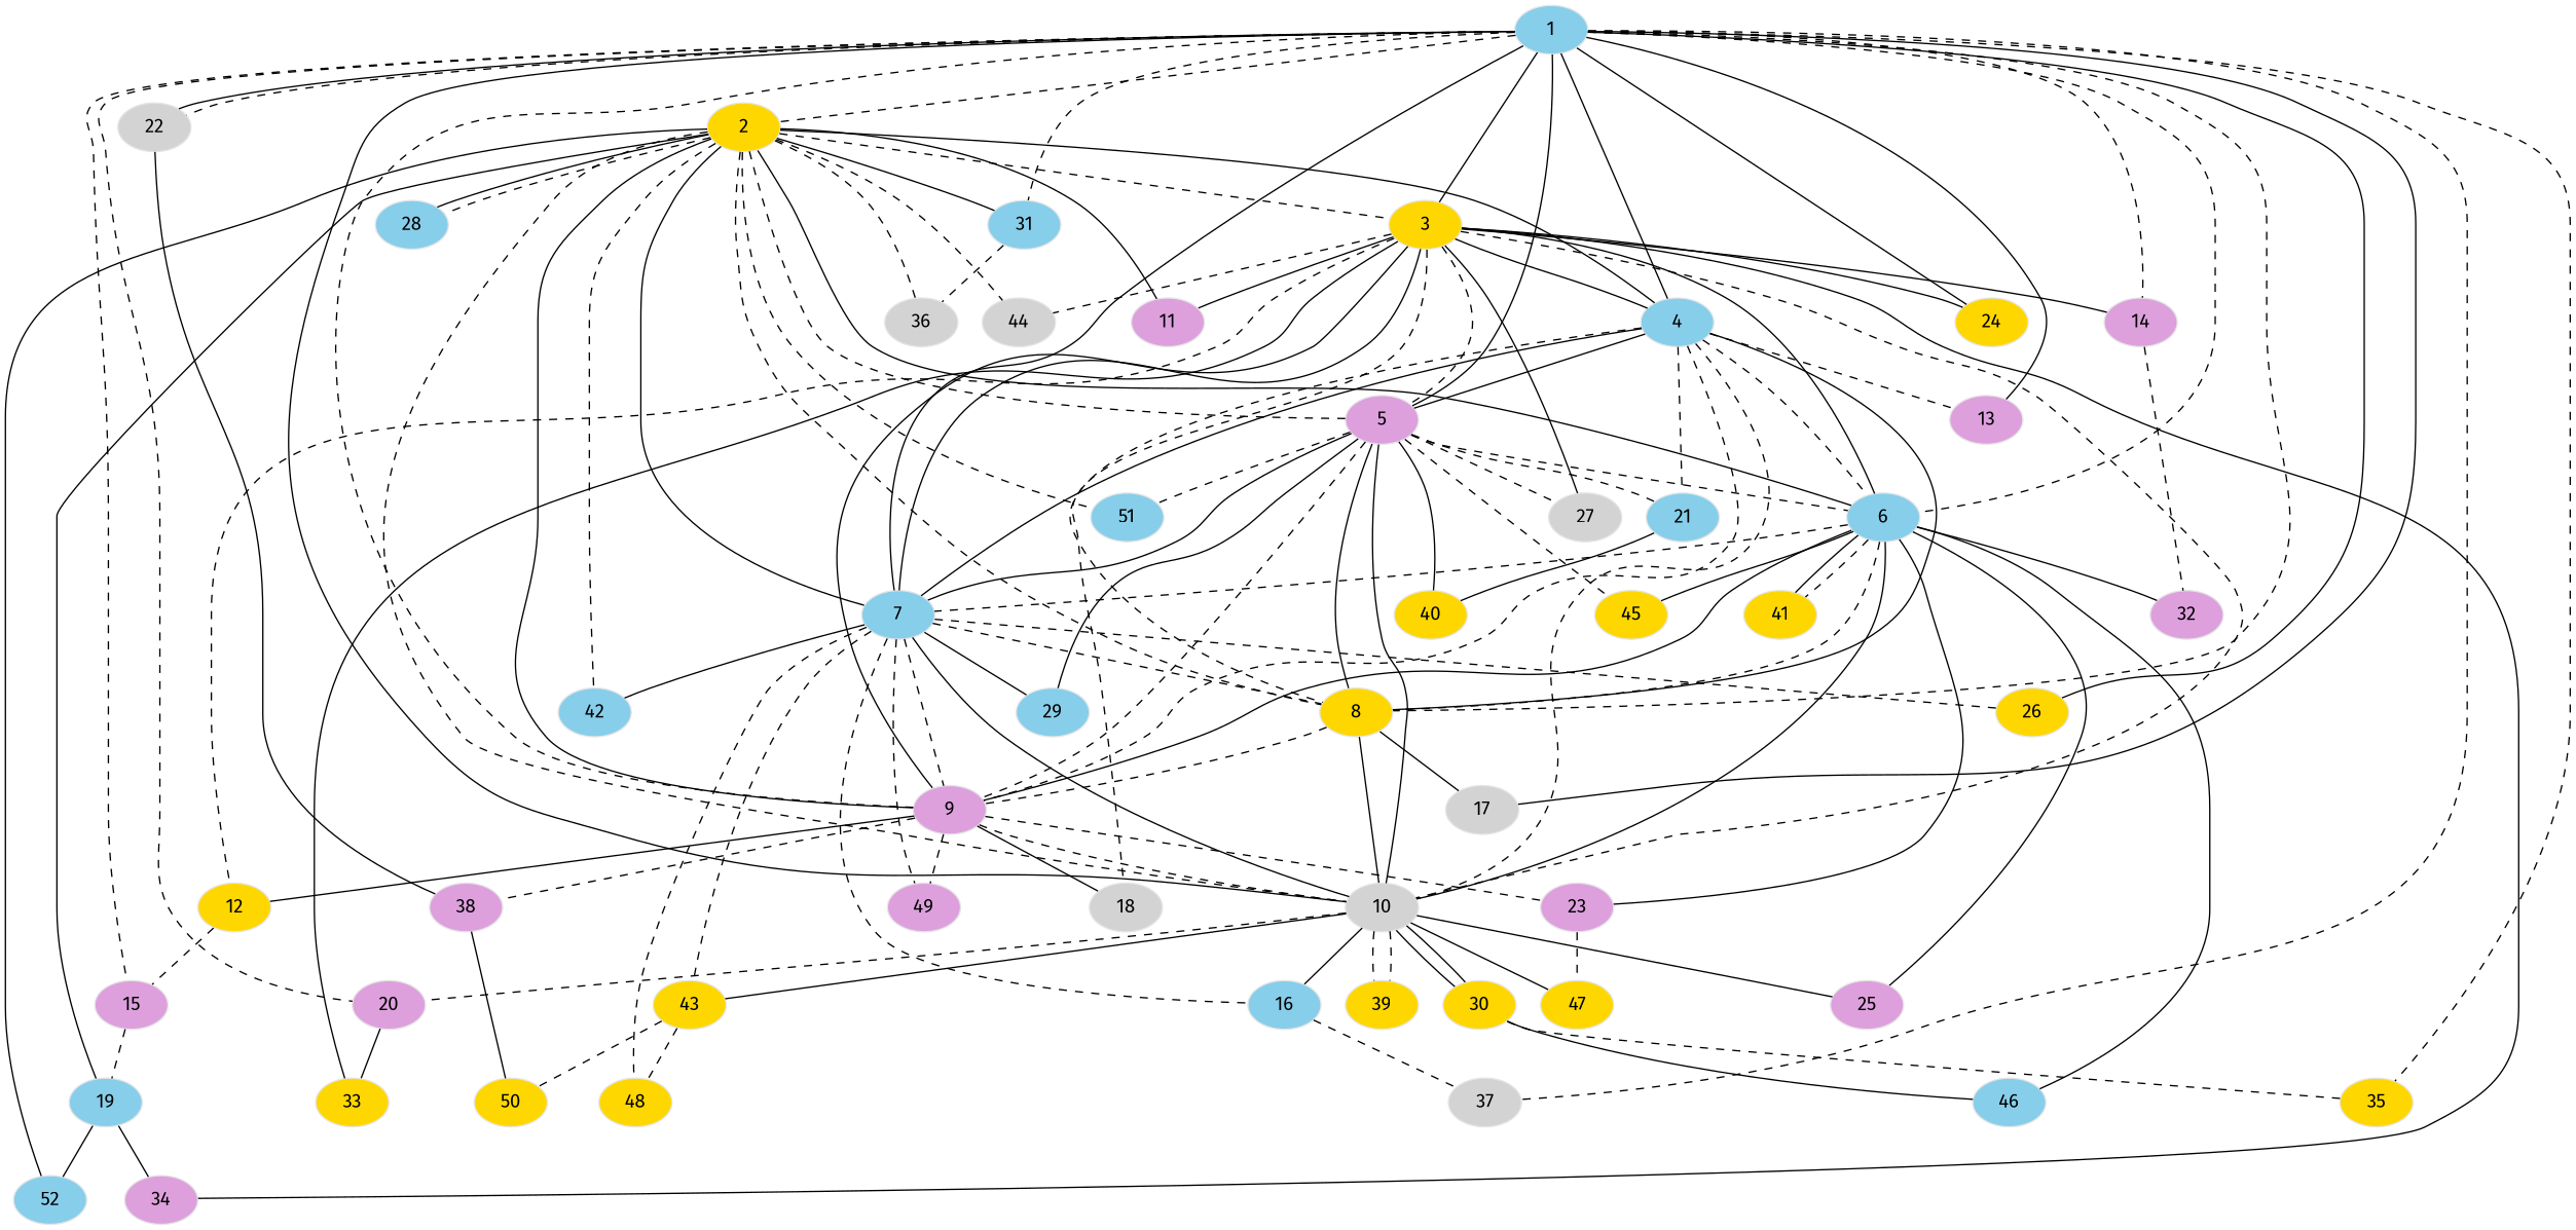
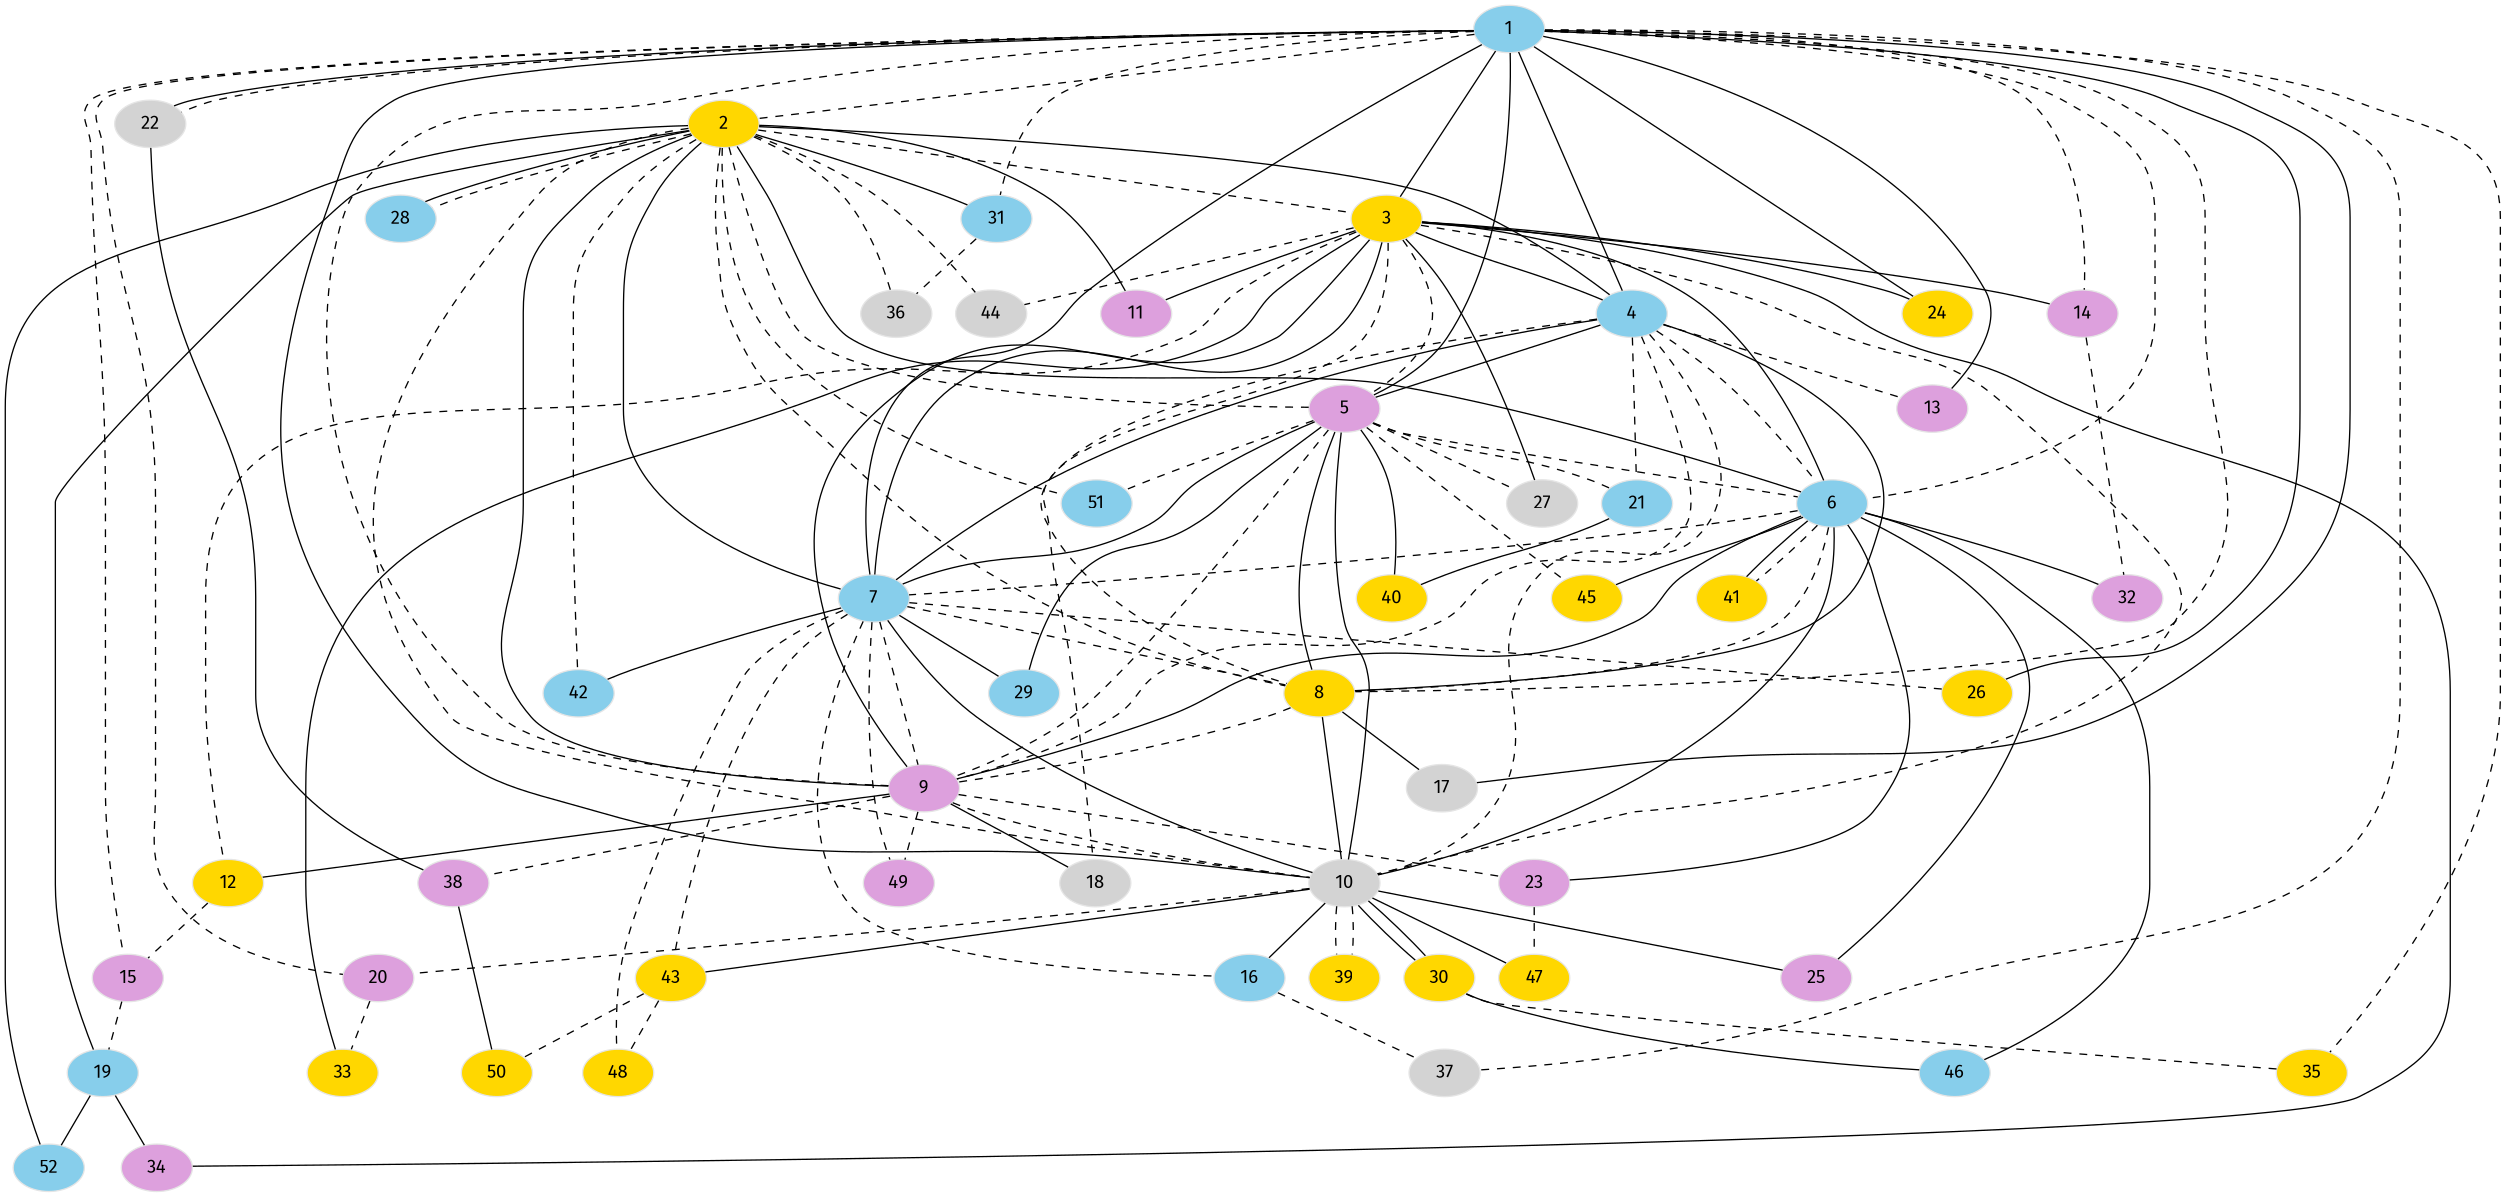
  graph {
    fontname="Fira Sans"
    node [color=gray90 fillcolor=gold fontname="Fira Sans" style=filled]
    edge [fontname="Fira Sans" style=dashed]
    1 [fillcolor=skyblue]
    2
    3
    4 [fillcolor=skyblue]
    5 [fillcolor=plum]
    6 [fillcolor=skyblue]
    7 [fillcolor=skyblue]
    8
    9 [fillcolor=plum]
    10 [fillcolor=lightgrey]
    13 [fillcolor=plum]
    14 [fillcolor=plum]
    15 [fillcolor=plum]
    17 [fillcolor=lightgrey]
    20 [fillcolor=plum]
    22 [fillcolor=lightgrey]
    24
    26
    31 [fillcolor=skyblue]
    35
    37 [fillcolor=lightgrey]
    11 [fillcolor=plum]
    19 [fillcolor=skyblue]
    28 [fillcolor=skyblue]
    36 [fillcolor=lightgrey]
    42 [fillcolor=skyblue]
    44 [fillcolor=lightgrey]
    51 [fillcolor=skyblue]
    52 [fillcolor=skyblue]
    12
    27 [fillcolor=lightgrey]
    33
    34 [fillcolor=plum]
    18 [fillcolor=lightgrey]
    21 [fillcolor=skyblue]
    29 [fillcolor=skyblue]
    40
    45
    23 [fillcolor=plum]
    25 [fillcolor=plum]
    32 [fillcolor=plum]
    41
    46 [fillcolor=skyblue]
    16 [fillcolor=skyblue]
    43
    48
    49 [fillcolor=plum]
    38 [fillcolor=plum]
    30
    39
    47
    50
    1 -- 2
    1 -- 3 [style=solid]
    1 -- 4 [style=solid]
    1 -- 5 [style=solid]
    1 -- 6
    1 -- 7 [style=solid]
    1 -- 8
    1 -- 9
    1 -- 10 [style=solid]
    1 -- 13 [style=solid]
    1 -- 14
    1 -- 15
    1 -- 17 [style=solid]
    1 -- 20
    1 -- 22 [style=solid]
    1 -- 22
    1 -- 24 [style=solid]
    1 -- 26 [style=solid]
    1 -- 31
    1 -- 35
    1 -- 37
    2 -- 3
    2 -- 4 [style=solid]
    2 -- 5
    2 -- 6 [style=solid]
    2 -- 7 [style=solid]
    2 -- 8
    2 -- 9 [style=solid]
    2 -- 10
    2 -- 31 [style=solid]
    2 -- 11 [style=solid]
    2 -- 19 [style=solid]
    2 -- 28 [style=solid]
    2 -- 28
    2 -- 36
    2 -- 42
    2 -- 44
    2 -- 51
    2 -- 52 [style=solid]
    3 -- 4 [style=solid]
    3 -- 5
    3 -- 6 [style=solid]
    3 -- 7 [style=solid]
    3 -- 8
    3 -- 9 [style=solid]
    3 -- 10
    3 -- 14 [style=solid]
    3 -- 24 [style=solid]
    3 -- 11 [style=solid]
    3 -- 44
    3 -- 12
    3 -- 27 [style=solid]
    3 -- 33 [style=solid]
    3 -- 34 [style=solid]
    4 -- 5 [style=solid]
    4 -- 6
    4 -- 7 [style=solid]
    4 -- 8 [style=solid]
    4 -- 9
    4 -- 10
    4 -- 13
    4 -- 18
    4 -- 21
    5 -- 6
    5 -- 7 [style=solid]
    5 -- 8 [style=solid]
    5 -- 9
    5 -- 10 [style=solid]
    5 -- 51
    5 -- 27
    5 -- 21
    5 -- 29 [style=solid]
    5 -- 40 [style=solid]
    5 -- 45
    6 -- 7
    6 -- 8
    6 -- 9 [style=solid]
    6 -- 10 [style=solid]
    6 -- 45 [style=solid]
    6 -- 23 [style=solid]
    6 -- 25 [style=solid]
    6 -- 32 [style=solid]
    6 -- 41 [style=solid]
    6 -- 41
    6 -- 46 [style=solid]
    7 -- 8
    7 -- 9
    7 -- 10 [style=solid]
    7 -- 26
    7 -- 42 [style=solid]
    7 -- 29 [style=solid]
    7 -- 16
    7 -- 43
    7 -- 48
    7 -- 49
    8 -- 9
    8 -- 10 [style=solid]
    8 -- 17 [style=solid]
    9 -- 10
    9 -- 12 [style=solid]
    9 -- 18 [style=solid]
    9 -- 23
    9 -- 49
    9 -- 38
    10 -- 20
    10 -- 25 [style=solid]
    10 -- 16 [style=solid]
    10 -- 43 [style=solid]
    10 -- 30 [style=solid]
    10 -- 30 [style=solid]
    10 -- 39
    10 -- 39
    10 -- 47 [style=solid]
    14 -- 32
    15 -- 19
-   20 -- 33 [style=solid]
+   20 -- 33
    22 -- 38 [style=solid]
    31 -- 36
    19 -- 52 [style=solid]
    19 -- 34 [style=solid]
    12 -- 15
    21 -- 40 [style=solid]
    23 -- 47
    16 -- 37
    43 -- 48
    43 -- 50
    38 -- 50 [style=solid]
    30 -- 35
    30 -- 46 [style=solid]
  }
